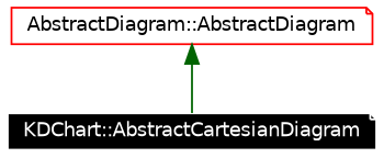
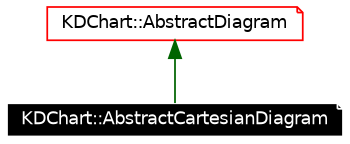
  digraph {
    node [fontname=Helvetica fontsize=10 shape=note]
    n1 [color=white fillcolor=black fontcolor=white height=0.2 label="KDChart::AbstractCartesianDiagram" style=filled width=0.4]
-   n2 [color=red height=0.2 label="AbstractDiagram::AbstractDiagram" width=0.4]
+   n2 [color=red height=0.2 label="KDChart::AbstractDiagram" width=0.4]
    n2 -> n1 [color=darkgreen dir=back fontname=Helvetica fontsize=10 labelfontname=Helvetica labelfontsize=10 style=solid]
  }
